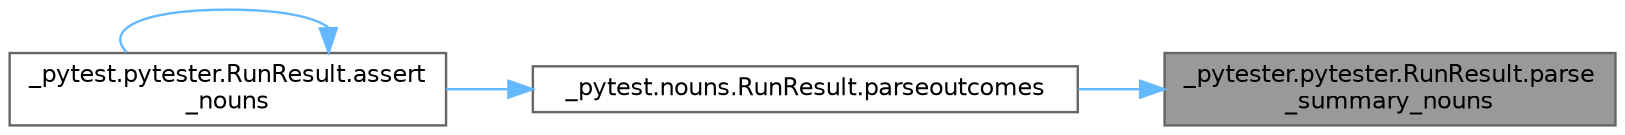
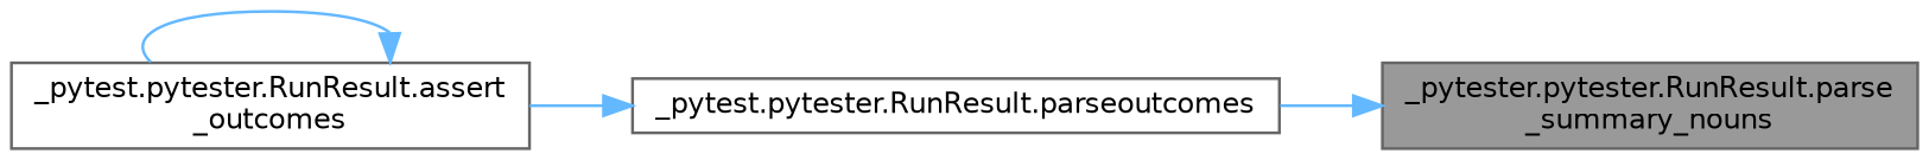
  digraph {
    rankdir=RL
    node [color=grey40 fillcolor=white fontname=Helvetica fontsize=10 shape=box style=filled]
    edge [color=steelblue1 dir=back fontname=Helvetica fontsize=10 labelfontname=Helvetica labelfontsize=10 style=solid]
    n1 [color=gray40 fillcolor=grey60 fontcolor=black height=0.2 label="_pytester.pytester.RunResult.parse\l_summary_nouns" width=0.4]
-   n2 [height=0.2 label="_pytest.nouns.RunResult.parseoutcomes" width=0.4]
-   n3 [height=0.2 label="_pytest.pytester.RunResult.assert\l_nouns" width=0.4]
+   n2 [height=0.2 label="_pytest.pytester.RunResult.parseoutcomes" width=0.4]
+   n3 [height=0.2 label="_pytest.pytester.RunResult.assert\l_outcomes" width=0.4]
    n1 -> n2
    n2 -> n3
    n3 -> n3
  }
